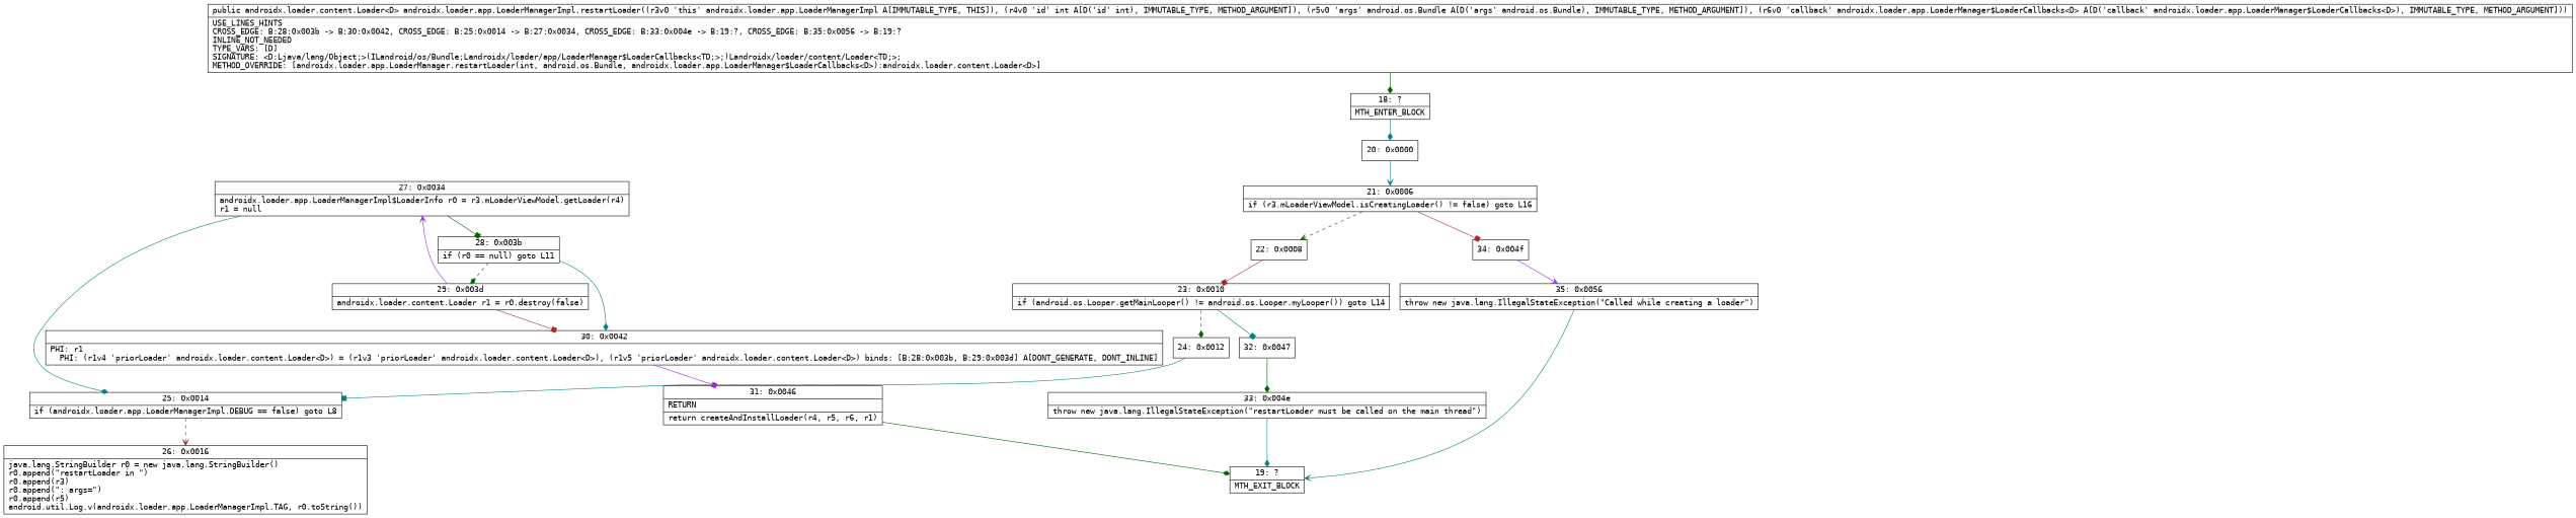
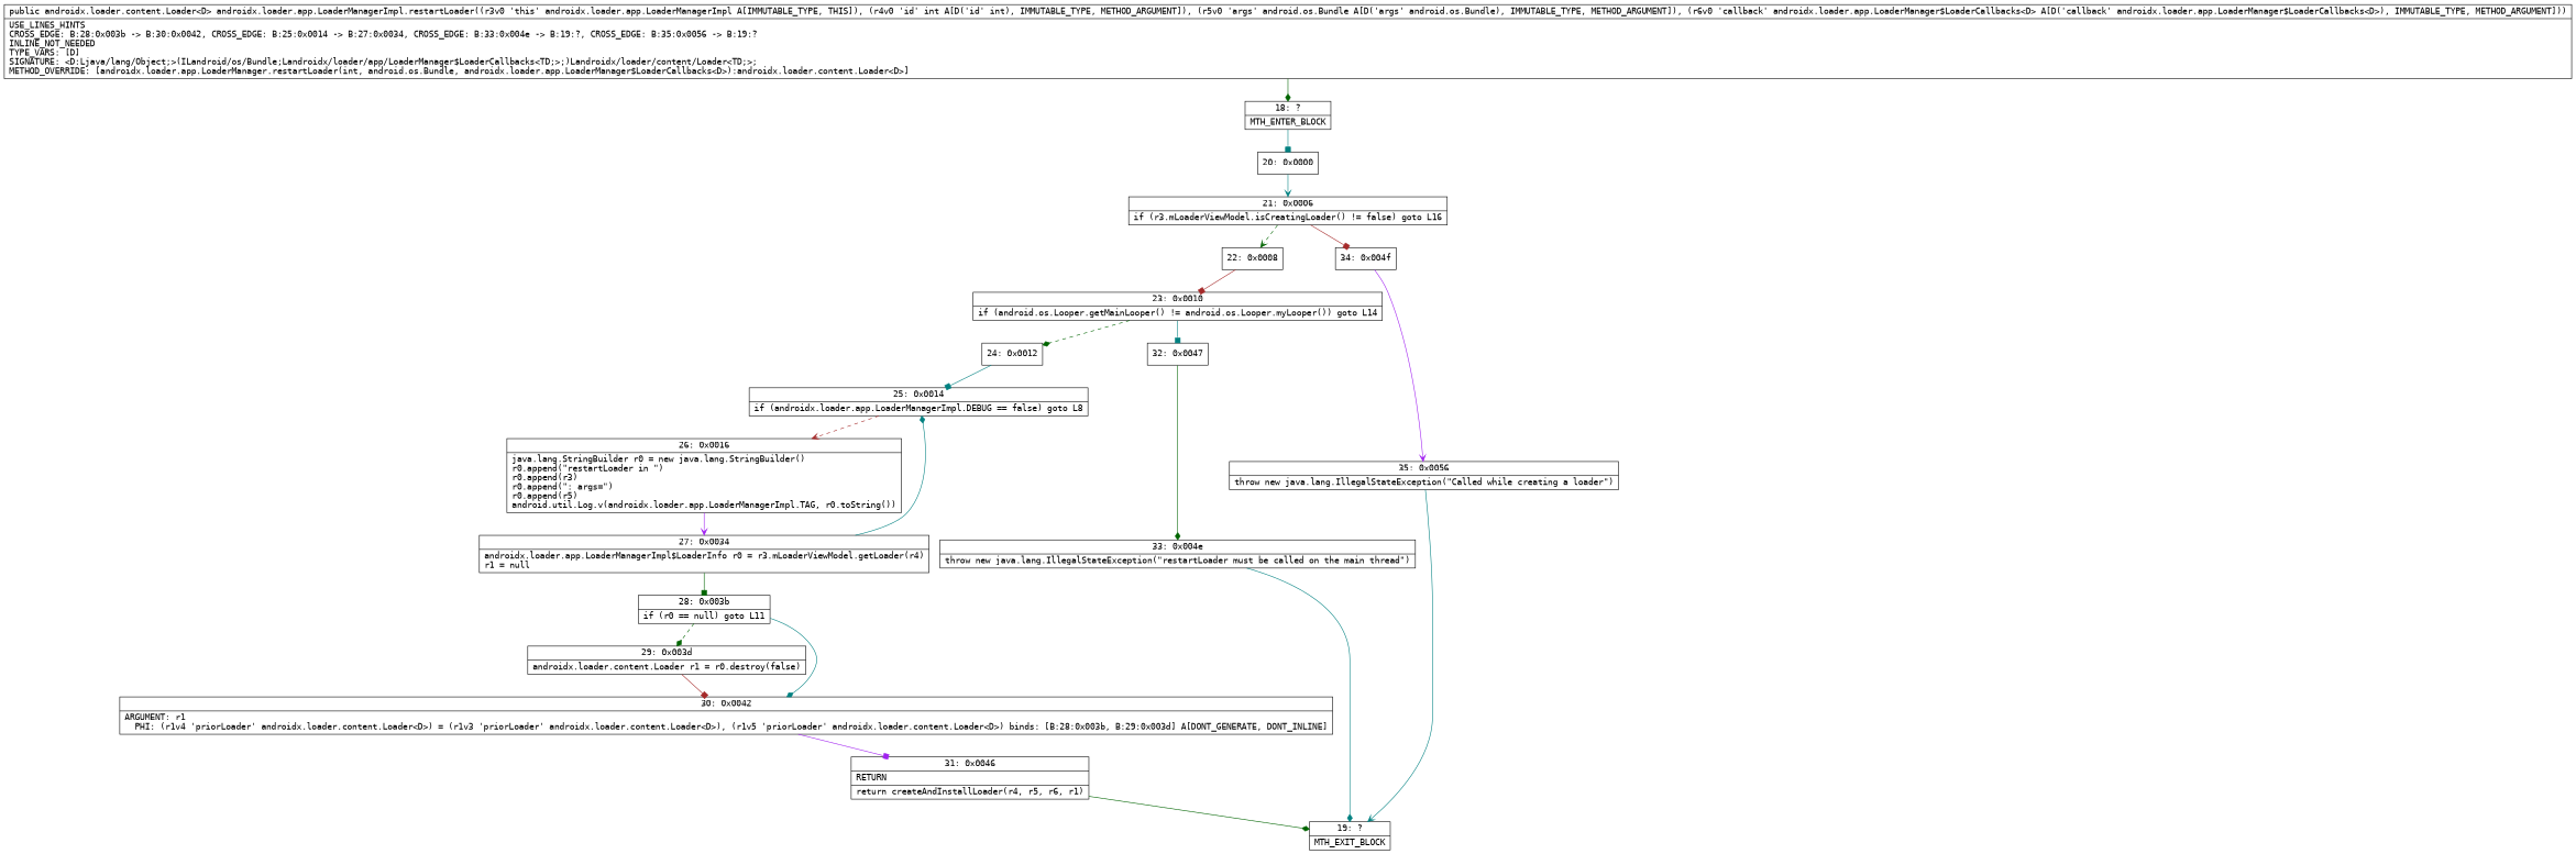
  digraph {
    fontname="DejaVu Sans Mono"
    node [fontname="DejaVu Sans Mono" shape=record]
    edge [arrowhead=diamond color=teal fontname="DejaVu Sans Mono"]
    n1 [label="{18\:\ ?|MTH_ENTER_BLOCK\l}"]
    n2 [label="{20\:\ 0x0000}"]
    n3 [label="{21\:\ 0x0006|if (r3.mLoaderViewModel.isCreatingLoader() != false) goto L16\l}"]
    n4 [label="{22\:\ 0x0008}"]
    n5 [label="{34\:\ 0x004f}"]
    n6 [label="{23\:\ 0x0010|if (android.os.Looper.getMainLooper() != android.os.Looper.myLooper()) goto L14\l}"]
    n7 [label="{35\:\ 0x0056|throw new java.lang.IllegalStateException(\"Called while creating a loader\")\l}"]
    n8 [label="{24\:\ 0x0012}"]
    n9 [label="{32\:\ 0x0047}"]
    n10 [label="{25\:\ 0x0014|if (androidx.loader.app.LoaderManagerImpl.DEBUG == false) goto L8\l}"]
    n11 [label="{33\:\ 0x004e|throw new java.lang.IllegalStateException(\"restartLoader must be called on the main thread\")\l}"]
    n12 [label="{26\:\ 0x0016|java.lang.StringBuilder r0 = new java.lang.StringBuilder()\lr0.append(\"restartLoader in \")\lr0.append(r3)\lr0.append(\": args=\")\lr0.append(r5)\landroid.util.Log.v(androidx.loader.app.LoaderManagerImpl.TAG, r0.toString())\l}"]
    n13 [label="{27\:\ 0x0034|androidx.loader.app.LoaderManagerImpl$LoaderInfo r0 = r3.mLoaderViewModel.getLoader(r4)\lr1 = null\l}"]
    n14 [label="{28\:\ 0x003b|if (r0 == null) goto L11\l}"]
    n15 [label="{29\:\ 0x003d|androidx.loader.content.Loader r1 = r0.destroy(false)\l}"]
-   n16 [label="{30\:\ 0x0042|PHI: r1 \l  PHI: (r1v4 'priorLoader' androidx.loader.content.Loader\<D\>) = (r1v3 'priorLoader' androidx.loader.content.Loader\<D\>), (r1v5 'priorLoader' androidx.loader.content.Loader\<D\>) binds: [B:28:0x003b, B:29:0x003d] A[DONT_GENERATE, DONT_INLINE]\l}"]
+   n16 [label="{30\:\ 0x0042|ARGUMENT: r1 \l  PHI: (r1v4 'priorLoader' androidx.loader.content.Loader\<D\>) = (r1v3 'priorLoader' androidx.loader.content.Loader\<D\>), (r1v5 'priorLoader' androidx.loader.content.Loader\<D\>) binds: [B:28:0x003b, B:29:0x003d] A[DONT_GENERATE, DONT_INLINE]\l}"]
    n17 [label="{31\:\ 0x0046|RETURN\l|return createAndInstallLoader(r4, r5, r6, r1)\l}"]
    n18 [label="{19\:\ ?|MTH_EXIT_BLOCK\l}"]
    n19 [label="{public androidx.loader.content.Loader\<D\> androidx.loader.app.LoaderManagerImpl.restartLoader((r3v0 'this' androidx.loader.app.LoaderManagerImpl A[IMMUTABLE_TYPE, THIS]), (r4v0 'id' int A[D('id' int), IMMUTABLE_TYPE, METHOD_ARGUMENT]), (r5v0 'args' android.os.Bundle A[D('args' android.os.Bundle), IMMUTABLE_TYPE, METHOD_ARGUMENT]), (r6v0 'callback' androidx.loader.app.LoaderManager$LoaderCallbacks\<D\> A[D('callback' androidx.loader.app.LoaderManager$LoaderCallbacks\<D\>), IMMUTABLE_TYPE, METHOD_ARGUMENT]))  | USE_LINES_HINTS\lCROSS_EDGE: B:28:0x003b \-\> B:30:0x0042, CROSS_EDGE: B:25:0x0014 \-\> B:27:0x0034, CROSS_EDGE: B:33:0x004e \-\> B:19:?, CROSS_EDGE: B:35:0x0056 \-\> B:19:?\lINLINE_NOT_NEEDED\lTYPE_VARS: [D]\lSIGNATURE: \<D:Ljava\/lang\/Object;\>(ILandroid\/os\/Bundle;Landroidx\/loader\/app\/LoaderManager$LoaderCallbacks\<TD;\>;)Landroidx\/loader\/content\/Loader\<TD;\>;\lMETHOD_OVERRIDE: [androidx.loader.app.LoaderManager.restartLoader(int, android.os.Bundle, androidx.loader.app.LoaderManager$LoaderCallbacks\<D\>):androidx.loader.content.Loader\<D\>]\l}"]
-   n1 -> n2
+   n1 -> n2 [arrowhead=box]
    n2 -> n3 [arrowhead=vee]
    n3 -> n4 [arrowhead=vee color=darkgreen style=dashed]
    n3 -> n5 [arrowhead=box color=brown]
    n4 -> n6 [arrowhead=box color=brown]
    n5 -> n7 [arrowhead=vee color=purple]
    n6 -> n8 [color=darkgreen style=dashed]
    n6 -> n9 [arrowhead=box]
    n7 -> n18 [arrowhead=vee]
    n8 -> n10 [arrowhead=box]
    n9 -> n11 [color=darkgreen]
    n10 -> n12 [arrowhead=vee color=brown style=dashed]
    n11 -> n18
-   n15 -> n13 [arrowhead=vee color=purple]
+   n12 -> n13 [arrowhead=vee color=purple]
    n13 -> n10
    n13 -> n14 [arrowhead=box color=darkgreen]
    n14 -> n15 [color=darkgreen style=dashed]
    n14 -> n16
    n15 -> n16 [arrowhead=box color=brown]
    n16 -> n17 [arrowhead=box color=purple]
    n17 -> n18 [color=darkgreen]
    n19 -> n1 [color=darkgreen]
  }
